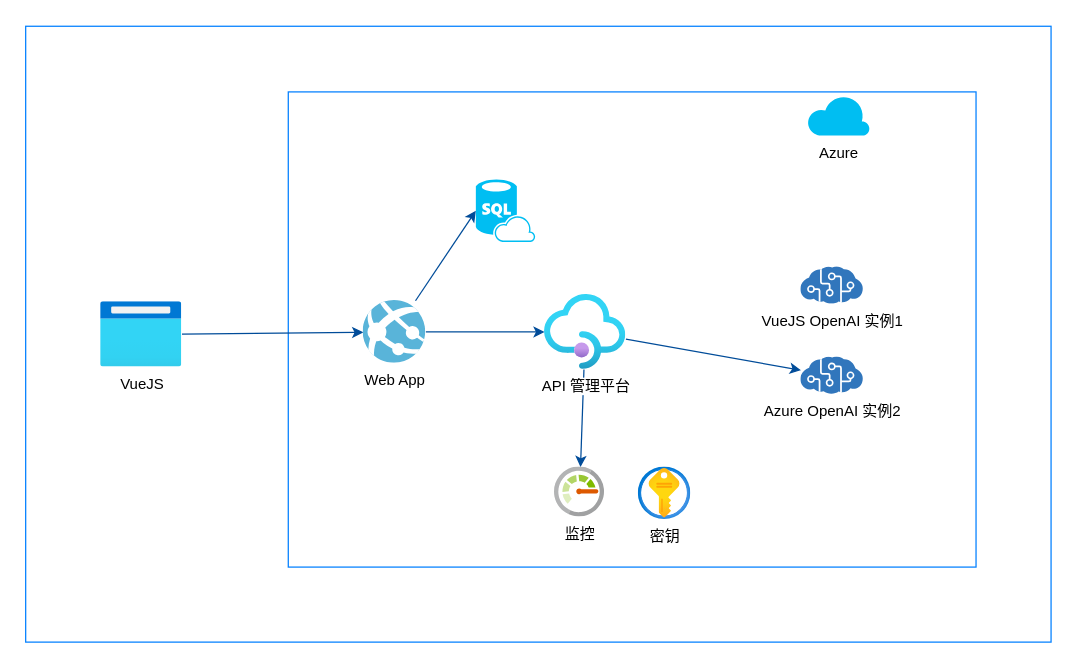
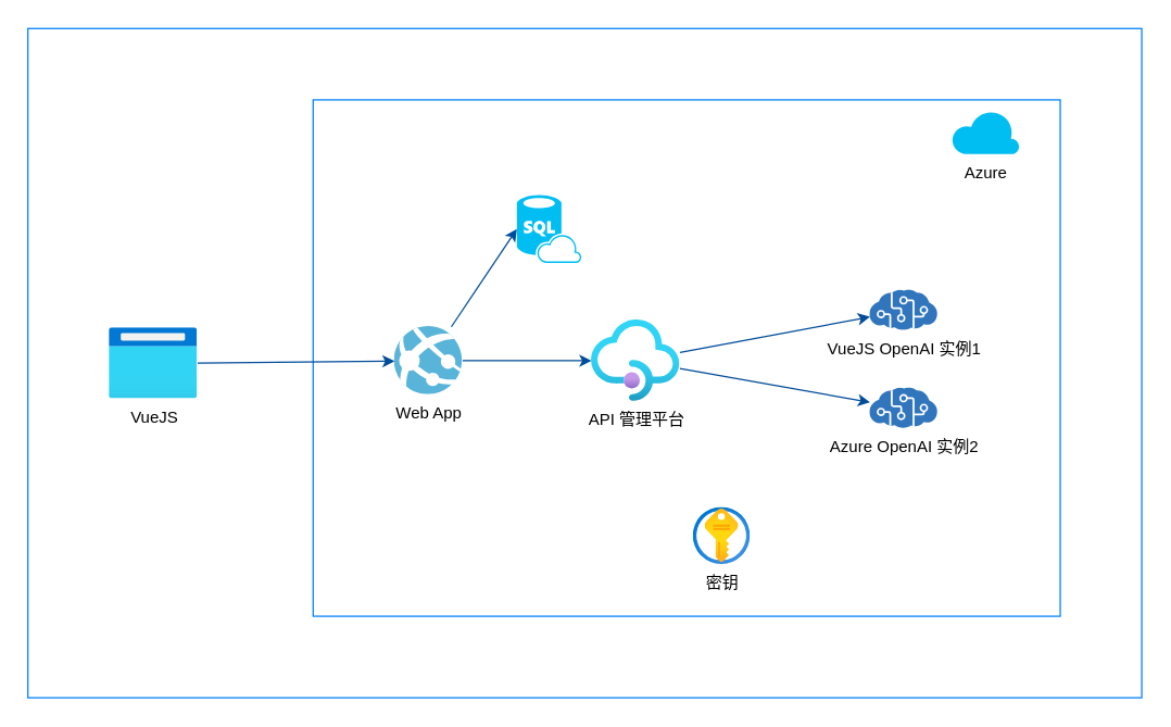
  <mxCell id="0" />
  <mxCell id="1" parent="0" />
  <mxCell id="2" value="" style="rounded=0;whiteSpace=wrap;html=1;labelBackgroundColor=#FFFFFF;strokeColor=#007FFF;fontColor=#000000;fillColor=#FFFFFF;" parent="1" vertex="1"><mxGeometry x="20" y="20.5" width="820" height="492.5" as="geometry" /></mxCell>
  <mxCell id="3" value="" style="rounded=0;whiteSpace=wrap;html=1;fillColor=#FFFFFF;strokeColor=#007FFF;fontColor=#000000;labelBackgroundColor=#FFFFFF;" parent="1" vertex="1"><mxGeometry x="230" y="73" width="550" height="380" as="geometry" /></mxCell>
  <mxCell id="4" style="edgeStyle=none;html=1;strokeColor=#004C99;fontColor=#000000;labelBackgroundColor=#FFFFFF;" parent="1" source="5" target="8" edge="1"><mxGeometry relative="1" as="geometry" /></mxCell>
  <mxCell id="5" value="VueJS" style="aspect=fixed;html=1;points=[];align=center;image;fontSize=12;image=img/lib/azure2/general/Browser.svg;fontColor=#000000;labelBackgroundColor=#FFFFFF;" parent="1" vertex="1"><mxGeometry x="80" y="241" width="65" height="52" as="geometry" /></mxCell>
  <mxCell id="6" style="edgeStyle=none;html=1;fontColor=#000000;labelBackgroundColor=#FFFFFF;strokeColor=#004C99;" parent="1" source="8" target="12" edge="1"><mxGeometry relative="1" as="geometry" /></mxCell>
  <mxCell id="7" style="edgeStyle=none;html=1;entryX=0;entryY=0.5;entryDx=0;entryDy=0;entryPerimeter=0;strokeColor=#004C99;fontColor=#000000;labelBackgroundColor=#FFFFFF;" parent="1" source="8" target="17" edge="1"><mxGeometry relative="1" as="geometry" /></mxCell>
  <mxCell id="8" value="Web App" style="sketch=0;aspect=fixed;html=1;points=[];align=center;image;fontSize=12;image=img/lib/mscae/App_Services.svg;fontColor=#000000;labelBackgroundColor=#FFFFFF;" parent="1" vertex="1"><mxGeometry x="290" y="240" width="50" height="50" as="geometry" /></mxCell>
- <mxCell id="9" style="edgeStyle=none;html=1;strokeColor=#004C99;fontColor=#000000;labelBackgroundColor=#FFFFFF;" parent="1" source="12" target="15" edge="1"><mxGeometry relative="1" as="geometry" /></mxCell>
+ <mxCell id="10" style="edgeStyle=none;html=1;strokeColor=#004C99;fontColor=#000000;labelBackgroundColor=#FFFFFF;" parent="1" source="12" target="13" edge="1"><mxGeometry relative="1" as="geometry" /></mxCell>
  <mxCell id="11" style="edgeStyle=none;html=1;strokeColor=#004C99;fontColor=#000000;labelBackgroundColor=#FFFFFF;" parent="1" source="12" target="14" edge="1"><mxGeometry relative="1" as="geometry" /></mxCell>
  <mxCell id="12" value="API 管理平台" style="aspect=fixed;html=1;points=[];align=center;image;fontSize=12;image=img/lib/azure2/app_services/API_Management_Services.svg;fontColor=#000000;labelBackgroundColor=#FFFFFF;" parent="1" vertex="1"><mxGeometry x="435" y="235" width="65" height="60" as="geometry" /></mxCell>
  <mxCell id="13" value="VueJS OpenAI 实例1" style="sketch=0;aspect=fixed;html=1;points=[];align=center;image;fontSize=12;image=img/lib/mscae/Cognitive_Services.svg;fontColor=#000000;labelBackgroundColor=#FFFFFF;" parent="1" vertex="1"><mxGeometry x="640" y="213" width="50" height="30" as="geometry" /></mxCell>
  <mxCell id="14" value="Azure OpenAI 实例2" style="sketch=0;aspect=fixed;html=1;points=[];align=center;image;fontSize=12;image=img/lib/mscae/Cognitive_Services.svg;fontColor=#000000;labelBackgroundColor=#FFFFFF;" parent="1" vertex="1"><mxGeometry x="640" y="285" width="50" height="30" as="geometry" /></mxCell>
- <mxCell id="15" value="监控" style="sketch=0;aspect=fixed;html=1;points=[];align=center;image;fontSize=12;image=img/lib/mscae/Monitor.svg;fontColor=#000000;labelBackgroundColor=#FFFFFF;" parent="1" vertex="1"><mxGeometry x="443" y="373" width="40" height="40" as="geometry" /></mxCell>
  <mxCell id="16" value="密钥" style="aspect=fixed;html=1;points=[];align=center;image;fontSize=12;image=img/lib/azure2/security/Key_Vaults.svg;fontColor=#000000;labelBackgroundColor=#FFFFFF;" parent="1" vertex="1"><mxGeometry x="510" y="373" width="42" height="42" as="geometry" /></mxCell>
  <mxCell id="17" value="" style="verticalLabelPosition=bottom;html=1;verticalAlign=top;align=center;strokeColor=none;fillColor=#00BEF2;shape=mxgraph.azure.sql_database_sql_azure;fontColor=#000000;labelBackgroundColor=#FFFFFF;" parent="1" vertex="1"><mxGeometry x="380" y="143" width="47.5" height="50" as="geometry" /></mxCell>
- <mxCell id="18" value="Azure" style="verticalLabelPosition=bottom;html=1;verticalAlign=top;align=center;strokeColor=none;fillColor=#00BEF2;shape=mxgraph.azure.cloud;fontColor=#000000;labelBackgroundColor=#FFFFFF;" parent="1" vertex="1"><mxGeometry x="645" y="75.5" width="50" height="32.5" as="geometry" /></mxCell>
+ <mxCell id="18" value="Azure" style="verticalLabelPosition=bottom;html=1;verticalAlign=top;align=center;strokeColor=none;fillColor=#00BEF2;shape=mxgraph.azure.cloud;fontColor=#000000;labelBackgroundColor=#FFFFFF;" parent="1" vertex="1"><mxGeometry x="700" y="80.5" width="50" height="32.5" as="geometry" /></mxCell>
